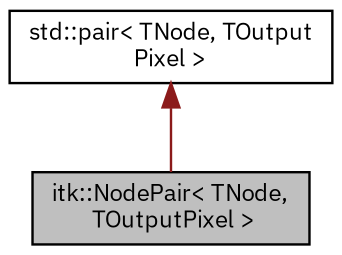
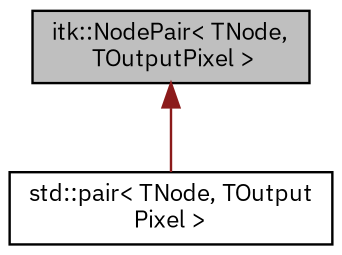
  digraph {
    fontname="IBM Plex Sans"
    node [color=black fontname="IBM Plex Sans" fontsize=10 shape=record style=filled]
    n1 [fillcolor=grey75 fontcolor=black height=0.2 label="itk::NodePair\< TNode,\l TOutputPixel \>" width=0.4]
    n2 [fillcolor=white height=0.2 label="std::pair\< TNode, TOutput\lPixel \>" width=0.4]
-   n2 -> n1 [color=firebrick4 dir=back fontname="IBM Plex Sans" fontsize=10 labelfontname=Helvetica labelfontsize=10 style=solid]
+   n1 -> n2 [color=firebrick4 dir=back fontname="IBM Plex Sans" fontsize=10 labelfontname=Helvetica labelfontsize=10 style=solid]
  }
